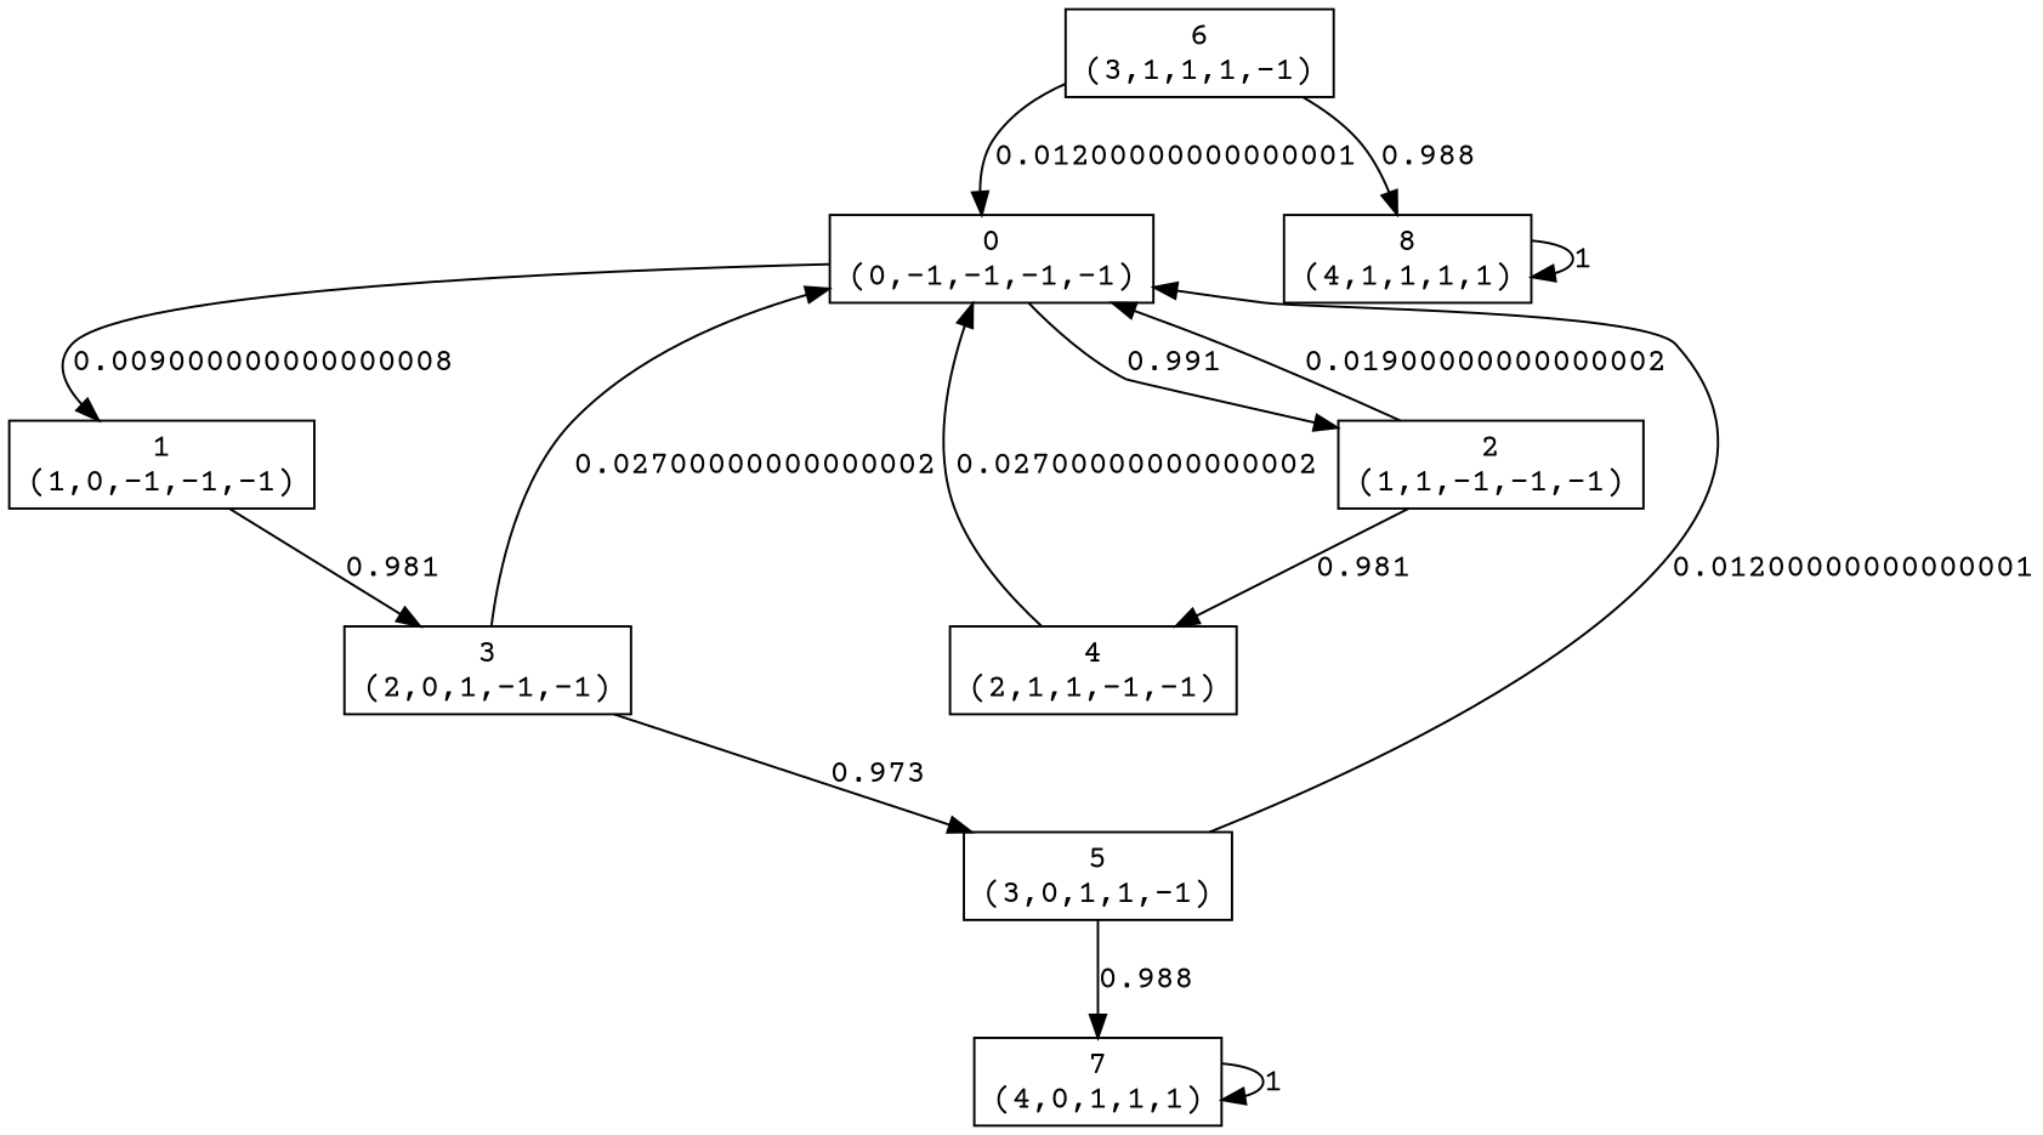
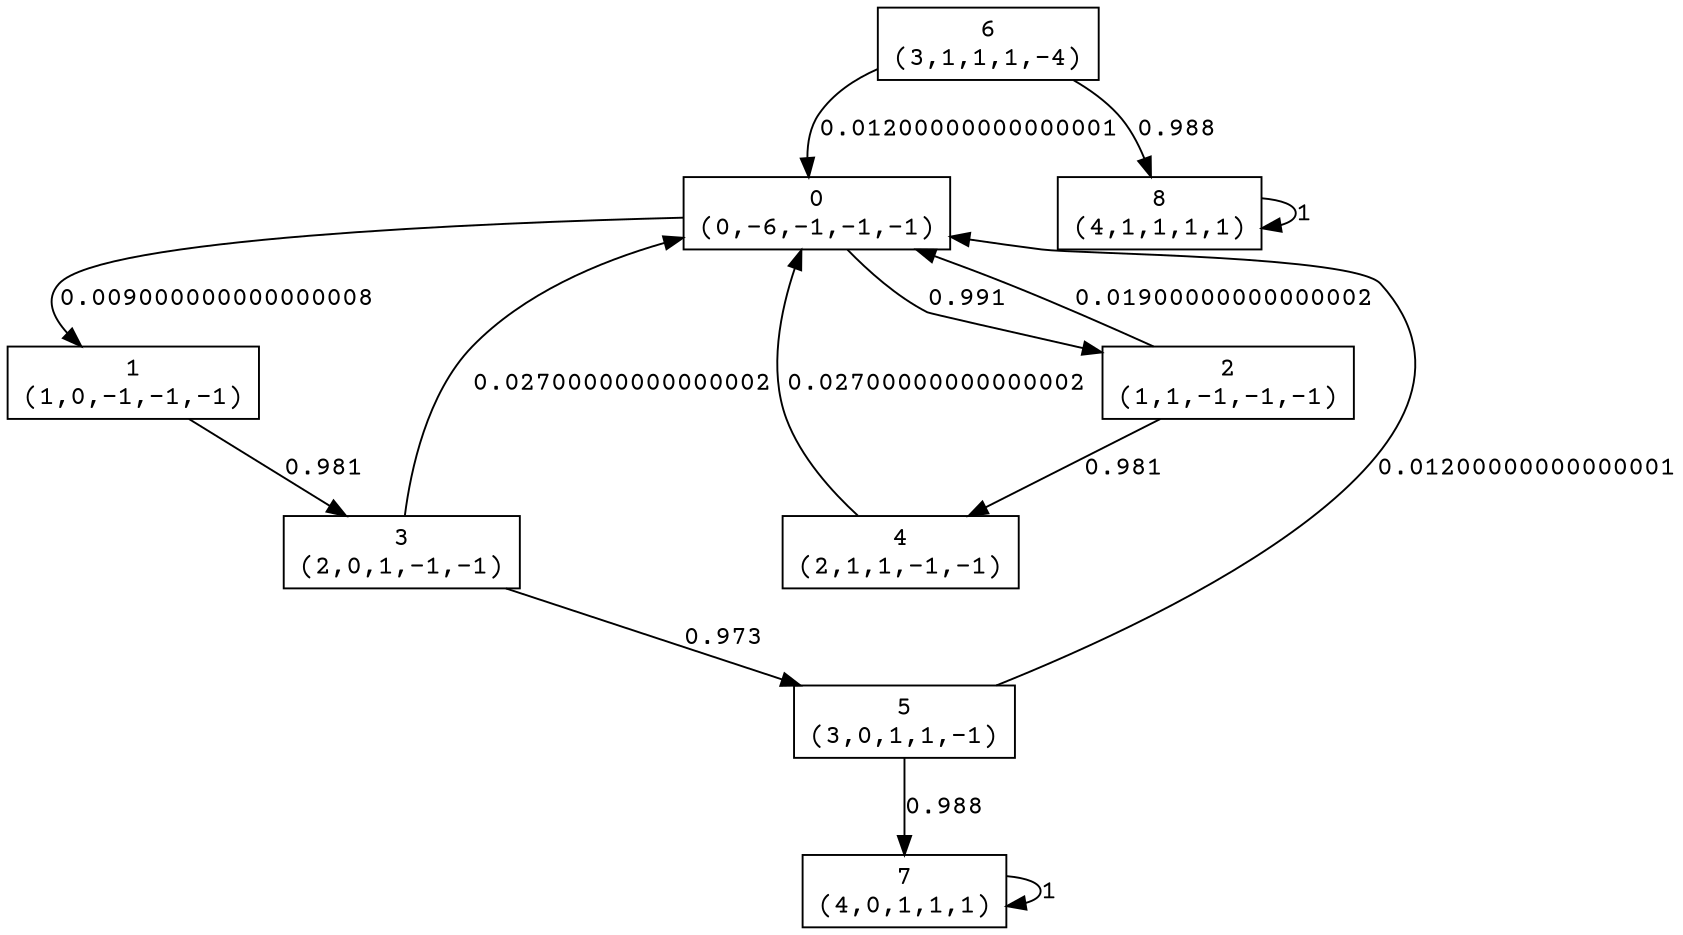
  digraph {
    fontname="Courier Prime"
    node [fontname="Courier Prime" shape=box]
    edge [fontname="Courier Prime"]
-   n1 [label="0\n(0,-1,-1,-1,-1)"]
+   n1 [label="0\n(0,-6,-1,-1,-1)"]
    n2 [label="1\n(1,0,-1,-1,-1)"]
    n3 [label="2\n(1,1,-1,-1,-1)"]
    n4 [label="3\n(2,0,1,-1,-1)"]
    n5 [label="4\n(2,1,1,-1,-1)"]
    n6 [label="5\n(3,0,1,1,-1)"]
    n7 [label="7\n(4,0,1,1,1)"]
-   n8 [label="6\n(3,1,1,1,-1)"]
+   n8 [label="6\n(3,1,1,1,-4)"]
    n9 [label="8\n(4,1,1,1,1)"]
    n1 -> n2 [label=0.009000000000000008]
    n1 -> n3 [label=0.991]
    n2 -> n4 [label=0.981]
    n3 -> n1 [label=0.01900000000000002]
    n3 -> n5 [label=0.981]
    n4 -> n1 [label=0.02700000000000002]
    n4 -> n6 [label=0.973]
    n5 -> n1 [label=0.02700000000000002]
    n6 -> n1 [label=0.01200000000000001]
    n6 -> n7 [label=0.988]
    n7 -> n7 [label=1]
    n8 -> n1 [label=0.01200000000000001]
    n8 -> n9 [label=0.988]
    n9 -> n9 [label=1]
  }
